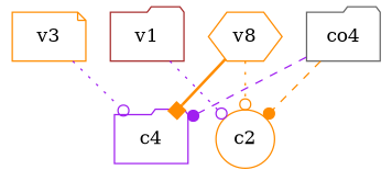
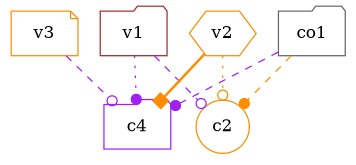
  strict digraph {
    node [color=darkorange shape=folder]
    edge [arrowhead=dot color=purple style=dotted weight=1]
    v1 [color=brown]
    n2 [color=purple label=c4]
    c2 [shape=circle]
-   v2 [shape=hexagon label=v8]
+   v2 [shape=hexagon]
    v3 [shape=note]
-   co1 [color=gray40 label=co4]
-   v1 -> c2 [arrowhead=odot]
+   co1 [color=gray40]
+   v1 -> n2
+   v1 -> c2 [arrowhead=odot style=dashed]
    v2 -> n2 [arrowhead=box color=darkorange style=bold]
    v2 -> c2 [arrowhead=odot color=darkorange]
-   v3 -> n2 [arrowhead=odot]
+   v3 -> n2 [arrowhead=odot style=dashed]
    co1 -> n2 [style=dashed]
    co1 -> c2 [color=darkorange style=dashed]
  }
